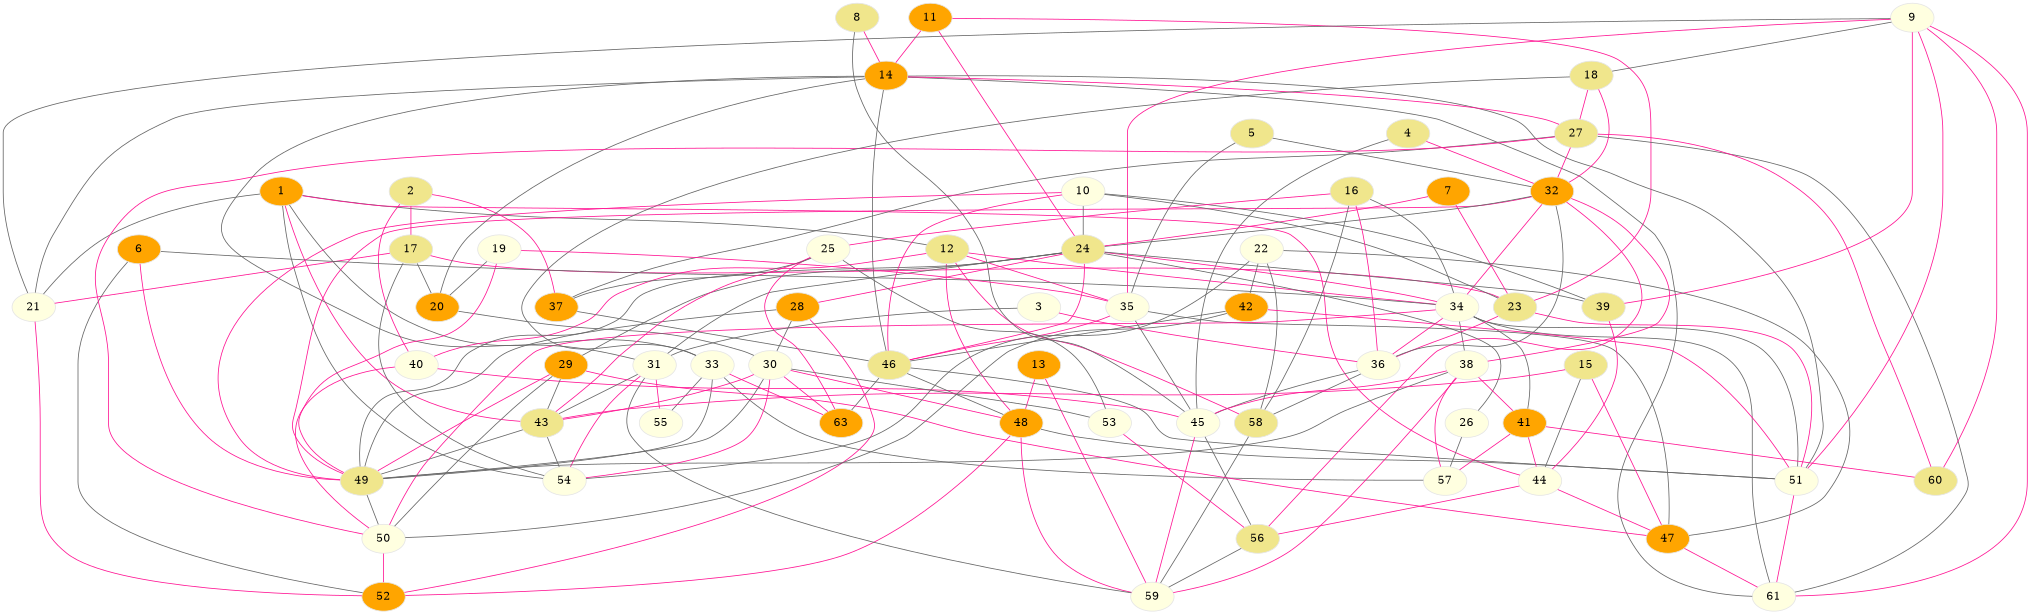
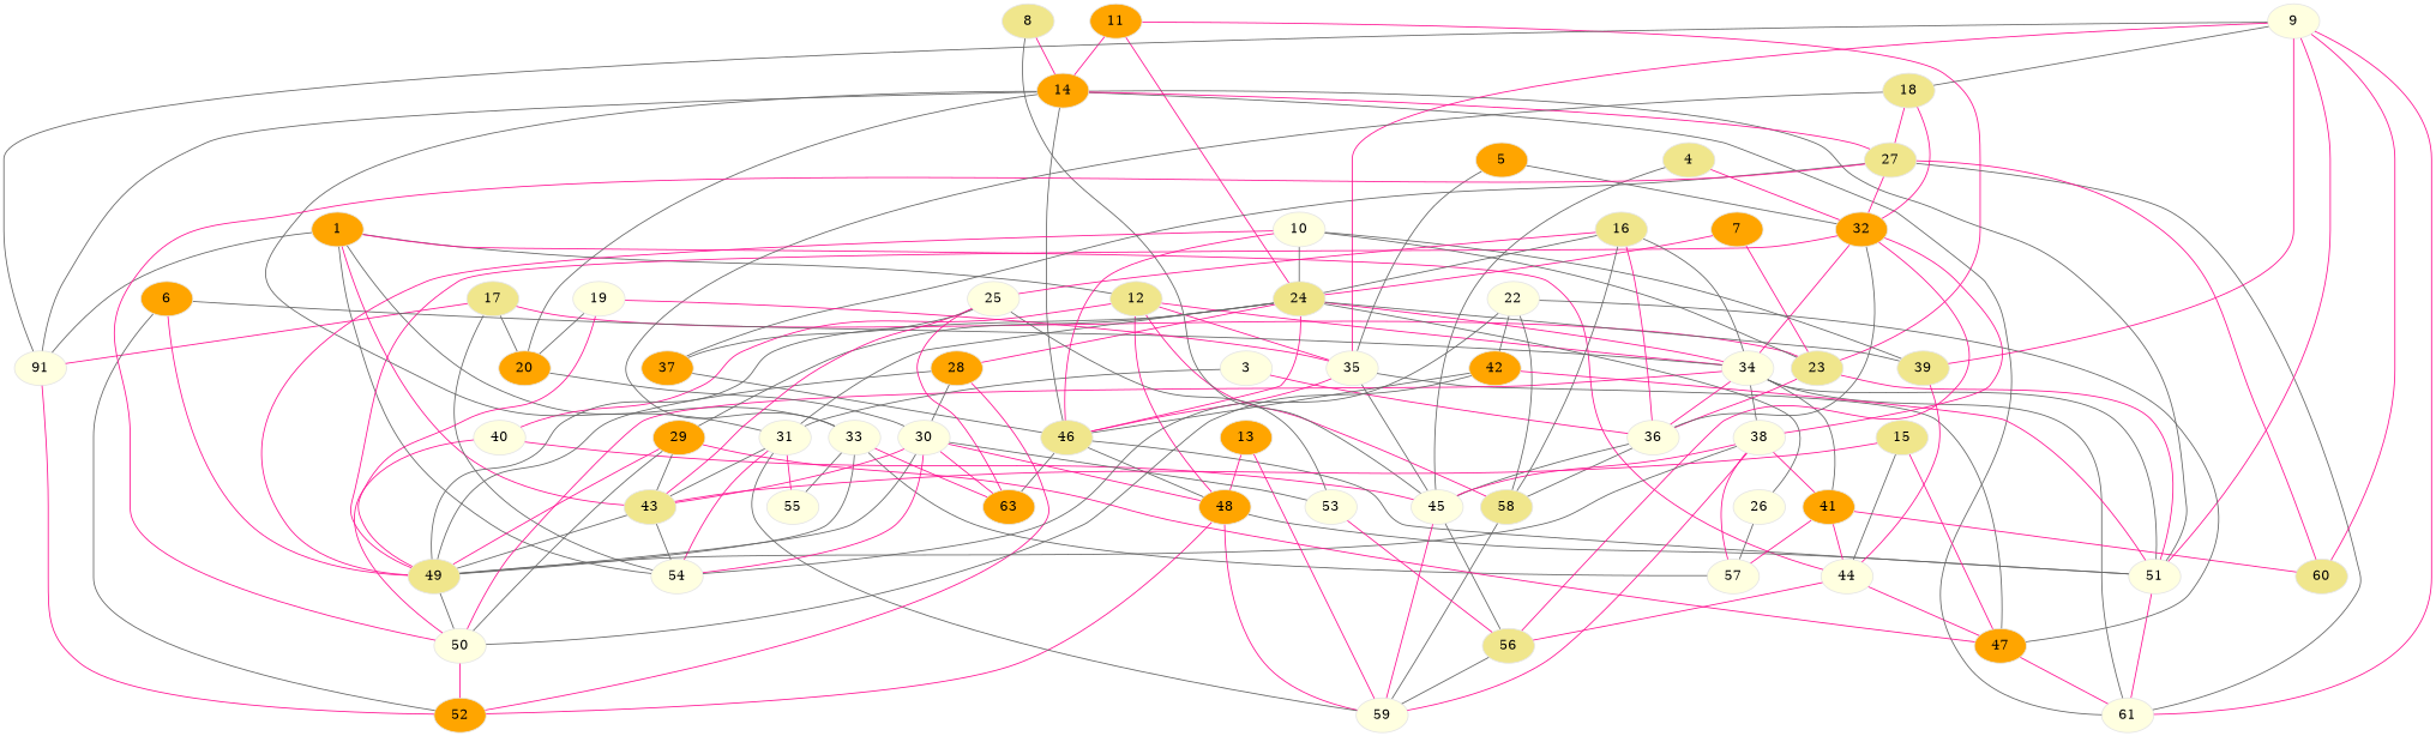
  graph {
    node [color=gray90 fillcolor=lightyellow style=filled]
    edge [color=deeppink weight=1.0]
    1 [fillcolor=orange]
    12 [fillcolor=khaki]
-   21
+   21 [label=91]
    33
    44
    54
    43 [fillcolor=khaki]
    40
    35
    34
    48 [fillcolor=orange]
    58 [fillcolor=khaki]
    52 [fillcolor=orange]
    49 [fillcolor=khaki]
    63 [fillcolor=orange]
    57
    55
    47 [fillcolor=orange]
    56 [fillcolor=khaki]
-   2 [fillcolor=khaki]
    17 [fillcolor=khaki]
    37 [fillcolor=orange]
    23 [fillcolor=khaki]
    20 [fillcolor=orange]
    46 [fillcolor=khaki]
    45
    50
    3
    31
    36
    59
    4 [fillcolor=khaki]
    32 [fillcolor=orange]
    11 [fillcolor=orange]
    24 [fillcolor=khaki]
    14 [fillcolor=orange]
    38
-   5 [fillcolor=khaki]
+   5 [fillcolor=orange]
    6 [fillcolor=orange]
    51
    61
    41 [fillcolor=orange]
    7 [fillcolor=orange]
    39 [fillcolor=khaki]
    26
    28 [fillcolor=orange]
    29 [fillcolor=orange]
    8 [fillcolor=khaki]
    27 [fillcolor=khaki]
    9
    18 [fillcolor=khaki]
    60 [fillcolor=khaki]
    10
    13 [fillcolor=orange]
    30
    15 [fillcolor=khaki]
    16 [fillcolor=khaki]
    25
    53
    19
    22
    42 [fillcolor=orange]
    1 -- 12 [color=gray40]
    1 -- 21 [color=gray40]
    1 -- 33 [color=gray40]
    1 -- 44
    1 -- 54 [color=gray40]
    1 -- 43
    12 -- 40
    12 -- 35
    12 -- 34
    12 -- 48 [weight=2.0]
    12 -- 58
    21 -- 52
    33 -- 49 [color=gray40]
    33 -- 63
    33 -- 57 [color=gray40]
    33 -- 55 [color=gray40]
    44 -- 47
    44 -- 56
    43 -- 54 [color=gray40]
    43 -- 49 [color=gray40]
    40 -- 45
    40 -- 50
    35 -- 47 [color=gray40]
    35 -- 46
    35 -- 45 [color=gray40]
    34 -- 50
    34 -- 36
    34 -- 38 [color=gray40]
    34 -- 51 [color=gray40]
    34 -- 61 [color=gray40]
    34 -- 41 [color=gray40 weight=2.0]
    48 -- 52
    48 -- 59
    48 -- 51 [color=gray40]
    58 -- 59 [color=gray40]
    49 -- 50 [color=gray40]
    47 -- 61
    56 -- 59 [color=gray40]
-   2 -- 40
-   2 -- 17
-   2 -- 37
    17 -- 21
    17 -- 54 [color=gray40]
    17 -- 23
    17 -- 20 [color=gray40]
    37 -- 46 [color=gray40]
    23 -- 36
    23 -- 51
    20 -- 30 [color=gray40]
    46 -- 48 [color=gray40]
    46 -- 63 [color=gray40]
    46 -- 51 [color=gray40]
    45 -- 56 [color=gray40]
    45 -- 59
    50 -- 52
    3 -- 31 [color=gray40]
    3 -- 36
    31 -- 54
    31 -- 43 [color=gray40]
    31 -- 55
    31 -- 59 [color=gray40]
    36 -- 58 [color=gray40]
    36 -- 45 [color=gray40]
    4 -- 45 [color=gray40]
    4 -- 32
    32 -- 34
    32 -- 49
    32 -- 56
    32 -- 36 [color=gray40]
    32 -- 38
    11 -- 23
    11 -- 24
    11 -- 14
    24 -- 34 [weight=2.0]
    24 -- 49 [color=gray40]
    24 -- 46
    24 -- 31 [color=gray40]
    24 -- 39 [color=gray40]
    24 -- 26 [color=gray40]
    24 -- 28
    24 -- 29 [color=gray40]
    14 -- 21 [color=gray40]
    14 -- 20 [color=gray40]
    14 -- 46 [color=gray40]
    14 -- 31 [color=gray40]
    14 -- 51 [color=gray40]
    14 -- 61 [color=gray40]
    14 -- 27
    38 -- 49 [color=gray40 weight=2.0]
    38 -- 57
    38 -- 45
    38 -- 59
    38 -- 41
    5 -- 35 [color=gray40]
    5 -- 32 [color=gray40]
    6 -- 34 [color=gray40]
    6 -- 52 [color=gray40]
    6 -- 49
    51 -- 61
    41 -- 44
    41 -- 57
    41 -- 60
    7 -- 23
    7 -- 24
    39 -- 44
    26 -- 57 [color=gray40]
    28 -- 52
    28 -- 49 [color=gray40]
    28 -- 30 [color=gray40]
    29 -- 43 [color=gray40]
    29 -- 49 [weight=3.0]
    29 -- 47
    29 -- 50 [color=gray40]
    8 -- 45 [color=gray40]
    8 -- 14
    27 -- 37 [color=gray40]
    27 -- 50
    27 -- 32
    27 -- 61 [color=gray40]
    27 -- 60
    9 -- 21 [color=gray40]
    9 -- 35
    9 -- 51
    9 -- 61
    9 -- 39
    9 -- 18 [color=gray40]
    9 -- 60
    18 -- 33 [color=gray40]
    18 -- 32
    18 -- 27
    10 -- 49
    10 -- 23 [color=gray40]
    10 -- 46
    10 -- 24 [color=gray40]
    10 -- 39 [color=gray40]
    13 -- 48
    13 -- 59
    30 -- 54
    30 -- 43
    30 -- 48
    30 -- 49 [color=gray40]
    30 -- 63
    30 -- 53 [color=gray40]
    15 -- 44 [color=gray40]
    15 -- 43
    15 -- 47
    16 -- 34 [color=gray40]
    16 -- 58 [color=gray40]
    16 -- 36
-   32 -- 24 [color=gray40]
+   16 -- 24 [color=gray40]
    16 -- 25
    25 -- 43
    25 -- 63
    25 -- 37 [color=gray40]
    25 -- 53 [color=gray40]
    53 -- 56
    19 -- 35
    19 -- 49
    19 -- 20 [color=gray40]
    22 -- 54 [color=gray40]
    22 -- 58 [color=gray40]
    22 -- 47 [color=gray40]
    22 -- 42 [color=gray40]
    42 -- 46 [color=gray40]
    42 -- 50 [color=gray40]
    42 -- 51
  }
